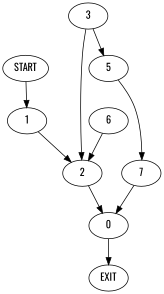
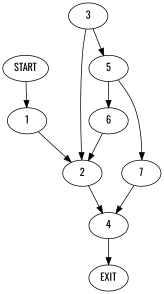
  digraph {
    fontname=Oswald
    node [fontname=Oswald]
    edge [fontname=Oswald]
    n1 [label=START]
    1
    2
-   4 [label=0]
+   4
    3
    5
    n7 [label=EXIT]
    6
    7
    n1 -> 1
    1 -> 2
    2 -> 4
    4 -> n7
    3 -> 2
    3 -> 5
+   5 -> 6
    5 -> 7
    6 -> 2
    7 -> 4
  }
